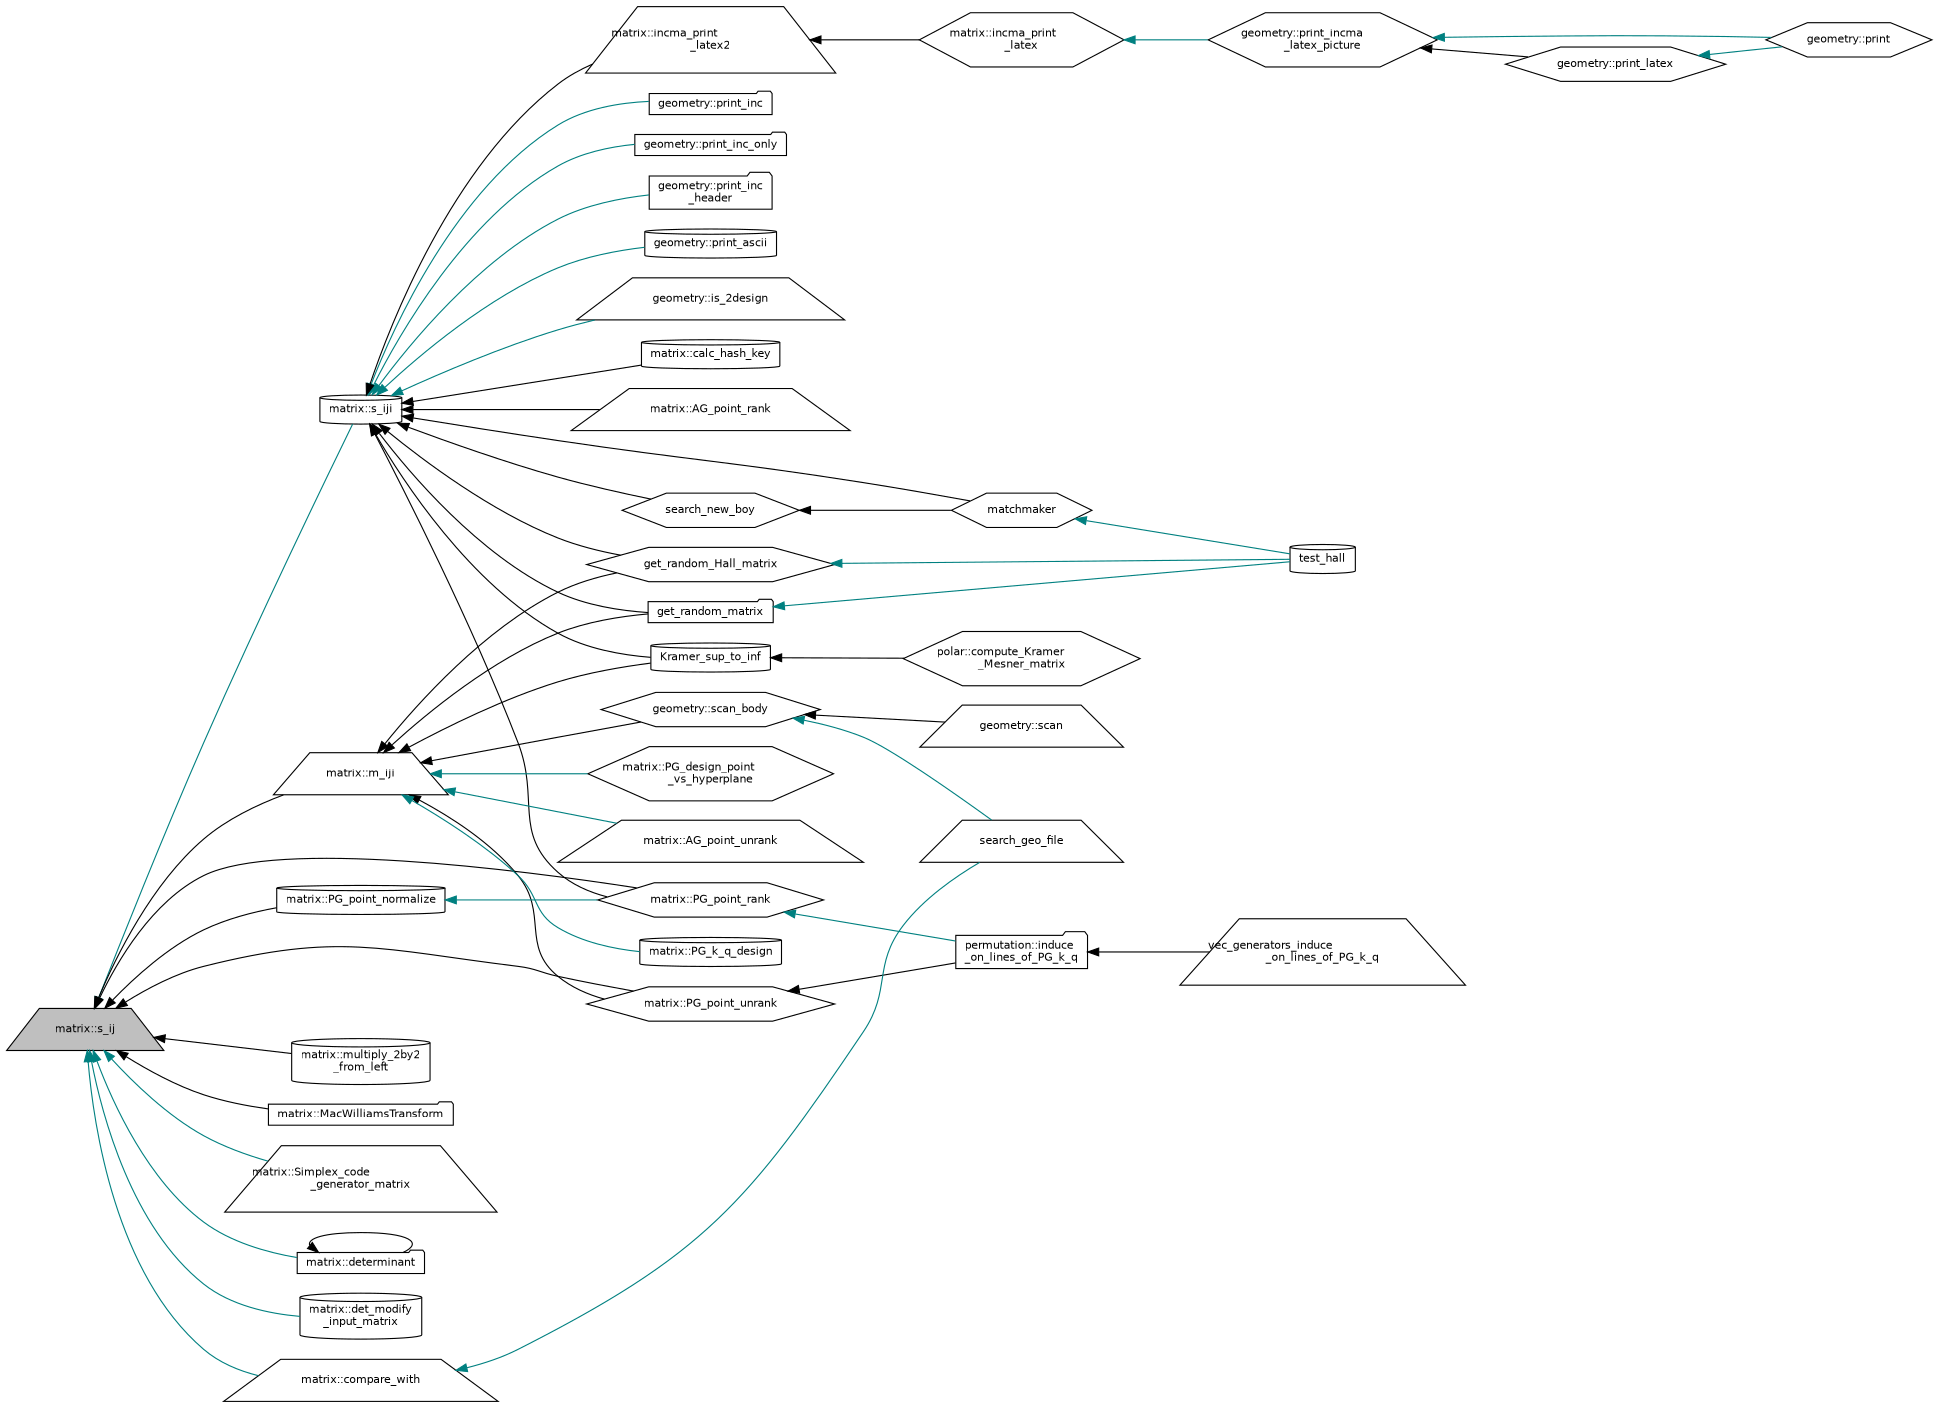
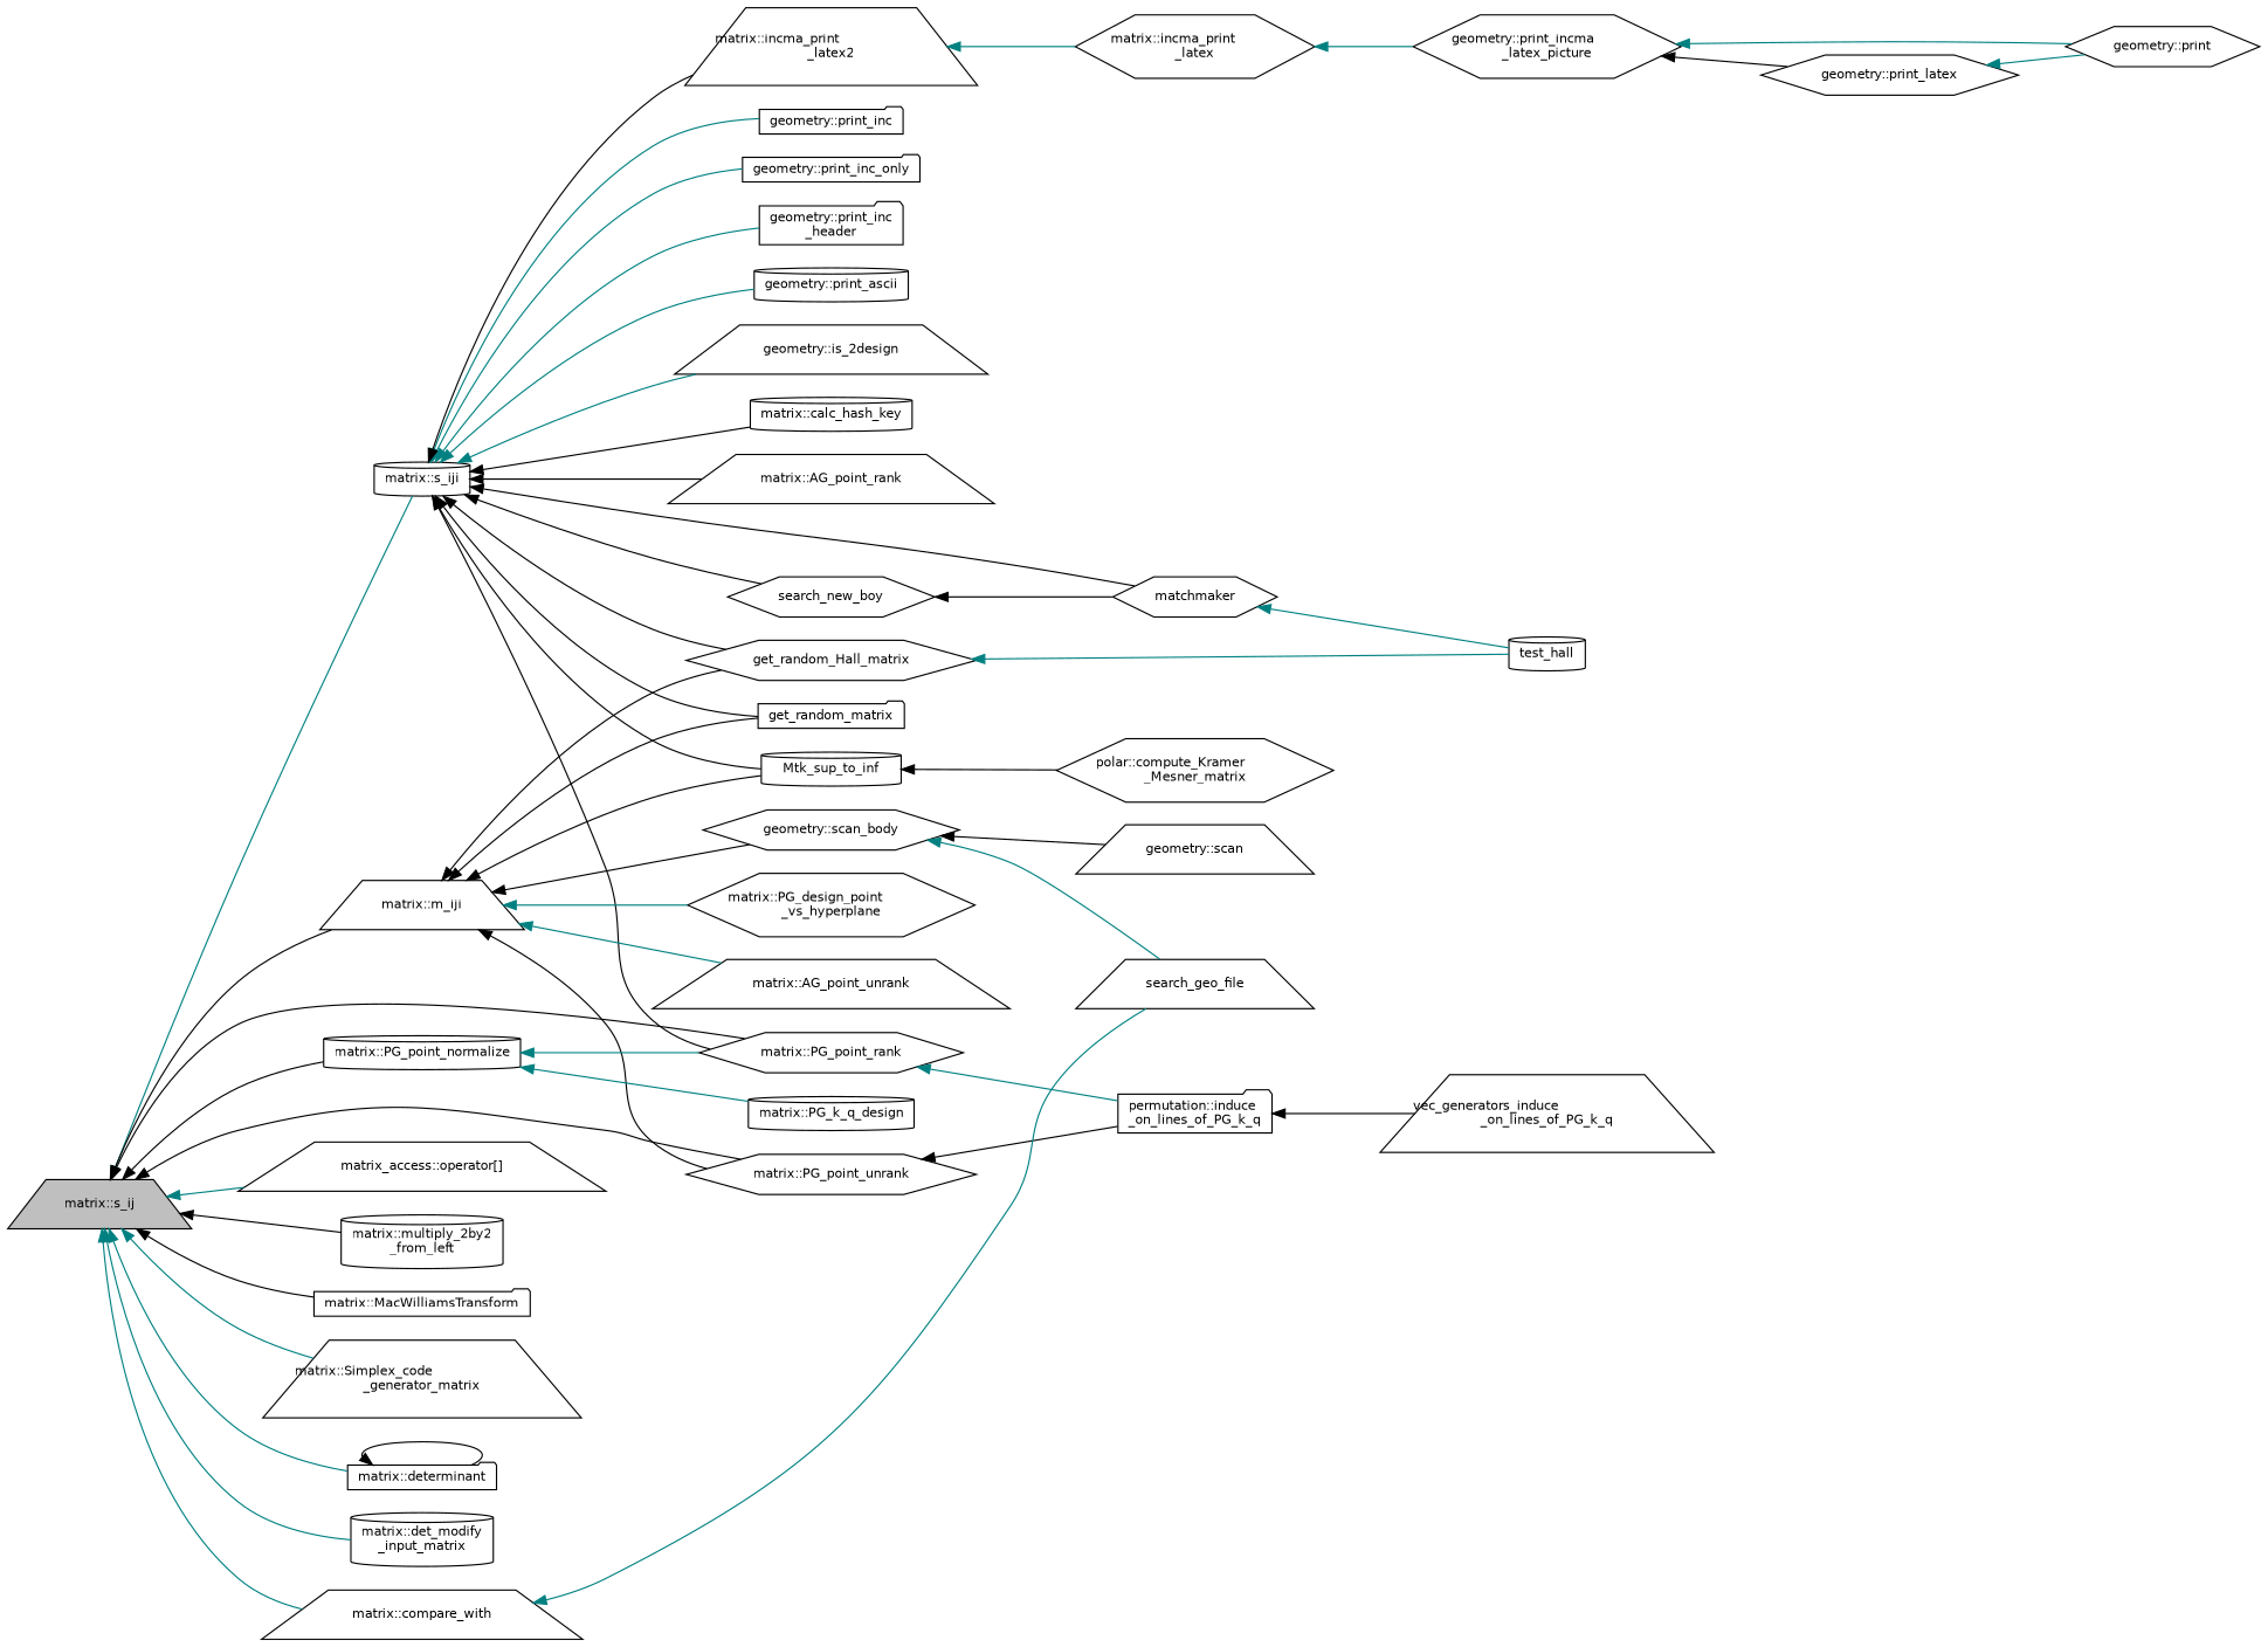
  digraph {
    rankdir=LR
    node [color=black fillcolor=white fontname=Helvetica fontsize=10 shape=trapezium style=filled]
    edge [color=black dir=back fontname=Helvetica fontsize=10 labelfontname=Helvetica labelfontsize=10 style=solid]
    n1 [fillcolor=grey75 fontcolor=black height=0.2 label="matrix::s_ij" width=0.4]
    n2 [height=0.2 label="matrix::s_iji" shape=cylinder width=0.4]
    n3 [height=0.2 label="matrix::PG_point_rank" shape=hexagon width=0.4]
    n4 [height=0.2 label="matrix::m_iji" width=0.4]
    n5 [height=0.2 label="matrix::PG_point_unrank" shape=hexagon width=0.4]
    n6 [height=0.2 label="matrix::compare_with" width=0.4]
+   n7 [height=0.2 label="matrix_access::operator[]" width=0.4]
    n8 [height=0.2 label="matrix::multiply_2by2\l_from_left" shape=cylinder width=0.4]
    n9 [height=0.2 label="matrix::MacWilliamsTransform" shape=folder width=0.4]
    n10 [height=0.2 label="matrix::Simplex_code\l_generator_matrix" width=0.4]
    n11 [height=0.2 label="matrix::determinant" shape=folder width=0.4]
    n12 [height=0.2 label="matrix::det_modify\l_input_matrix" shape=cylinder width=0.4]
    n13 [height=0.2 label="matrix::PG_point_normalize" shape=cylinder width=0.4]
    n14 [height=0.2 label=matchmaker shape=hexagon width=0.4]
    n15 [height=0.2 label=search_new_boy shape=hexagon width=0.4]
    n16 [height=0.2 label=get_random_matrix shape=folder width=0.4]
    n17 [height=0.2 label=get_random_Hall_matrix shape=hexagon width=0.4]
-   n18 [height=0.2 label=Kramer_sup_to_inf shape=cylinder width=0.4]
+   n18 [height=0.2 label=Mtk_sup_to_inf shape=cylinder width=0.4]
    n19 [height=0.2 label="geometry::print_inc" shape=folder width=0.4]
    n20 [height=0.2 label="geometry::print_inc_only" shape=folder width=0.4]
    n21 [height=0.2 label="geometry::print_inc\l_header" shape=folder width=0.4]
    n22 [height=0.2 label="geometry::print_ascii" shape=cylinder width=0.4]
    n23 [height=0.2 label="geometry::is_2design" width=0.4]
    n24 [height=0.2 label="matrix::incma_print\l_latex2" width=0.4]
    n25 [height=0.2 label="matrix::calc_hash_key" shape=cylinder width=0.4]
    n26 [height=0.2 label="matrix::AG_point_rank" width=0.4]
    n27 [height=0.2 label="permutation::induce\l_on_lines_of_PG_k_q" shape=folder width=0.4]
    n28 [height=0.2 label="geometry::scan_body" shape=hexagon width=0.4]
    n29 [height=0.2 label="matrix::PG_design_point\l_vs_hyperplane" shape=hexagon width=0.4]
    n30 [height=0.2 label="matrix::PG_k_q_design" shape=cylinder width=0.4]
    n31 [height=0.2 label="matrix::AG_point_unrank" width=0.4]
    n32 [height=0.2 label=search_geo_file width=0.4]
    n33 [height=0.2 label=test_hall shape=cylinder width=0.4]
    n34 [height=0.2 label="polar::compute_Kramer\l_Mesner_matrix" shape=hexagon width=0.4]
    n35 [height=0.2 label="matrix::incma_print\l_latex" shape=hexagon width=0.4]
    n36 [height=0.2 label="geometry::print" shape=hexagon width=0.4]
    n37 [height=0.2 label="geometry::print_incma\l_latex_picture" shape=hexagon width=0.4]
    n38 [height=0.2 label="geometry::print_latex" shape=hexagon width=0.4]
    n39 [height=0.2 label="vec_generators_induce\l_on_lines_of_PG_k_q" width=0.4]
    n40 [height=0.2 label="geometry::scan" width=0.4]
    n1 -> n2 [color=teal]
    n1 -> n3
    n1 -> n4
    n1 -> n5
    n1 -> n6 [color=teal]
+   n1 -> n7 [color=teal]
    n1 -> n8
    n1 -> n9
    n1 -> n10 [color=teal]
    n1 -> n11 [color=teal]
    n1 -> n12 [color=teal]
    n1 -> n13
    n2 -> n3
    n2 -> n14
    n2 -> n15
    n2 -> n16
    n2 -> n17
    n2 -> n18
    n2 -> n19 [color=teal]
    n2 -> n20 [color=teal]
    n2 -> n21 [color=teal]
    n2 -> n22 [color=teal]
    n2 -> n23 [color=teal]
    n2 -> n24
    n2 -> n25
    n2 -> n26
    n3 -> n27 [color=teal]
    n4 -> n5
    n4 -> n16
    n4 -> n17
    n4 -> n18
    n4 -> n28
    n4 -> n29 [color=teal]
-   n4 -> n30 [color=teal]
+   n13 -> n30 [color=teal]
    n4 -> n31 [color=teal]
    n5 -> n27
    n6 -> n32 [color=teal]
    n11 -> n11
    n13 -> n3 [color=teal]
    n14 -> n33 [color=teal]
    n15 -> n14
-   n16 -> n33 [color=teal]
    n17 -> n33 [color=teal]
    n18 -> n34
-   n24 -> n35
+   n24 -> n35 [color=teal]
    n27 -> n39
    n28 -> n32 [color=teal]
    n28 -> n40
    n35 -> n37 [color=teal]
    n37 -> n36 [color=teal]
    n37 -> n38
    n38 -> n36 [color=teal]
  }
